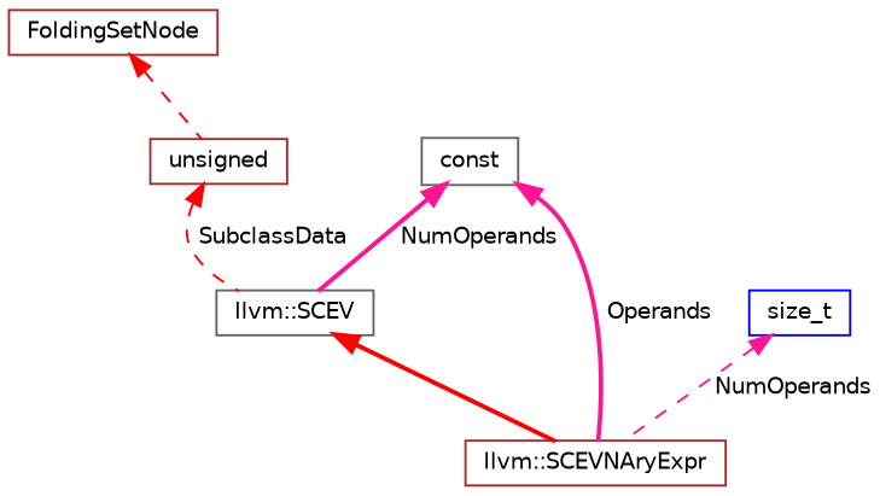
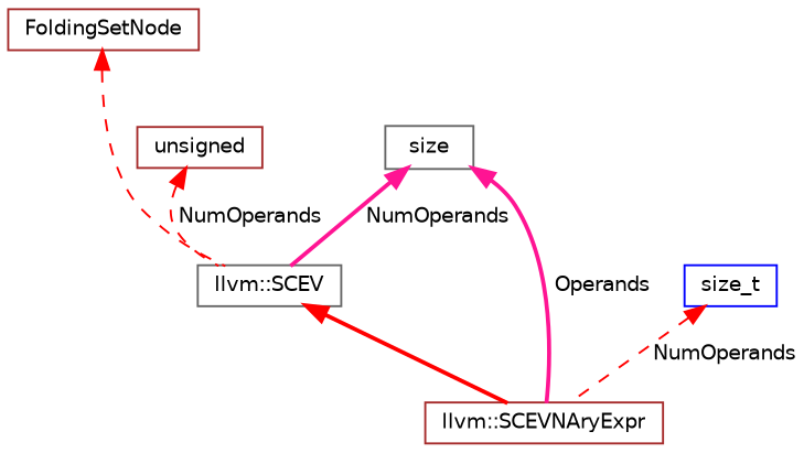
  digraph {
    node [color=brown fontname=Helvetica fontsize=10 shape=record]
    edge [color=red dir=back fontname=Helvetica fontsize=10 labelfontname=Helvetica labelfontsize=10 style=bold]
    n1 [height=0.2 label="llvm::SCEVNAryExpr" width=0.4]
    n2 [color=gray40 height=0.2 label="llvm::SCEV" width=0.4]
    n3 [height=0.2 label=FoldingSetNode width=0.4]
    n4 [height=0.2 label=unsigned width=0.4]
-   n5 [color=gray40 height=0.2 label=const width=0.4]
+   n5 [color=gray40 height=0.2 label=size width=0.4]
    n6 [color=blue height=0.2 label=size_t width=0.4]
    n2 -> n1
-   n3 -> n4 [style=dashed]
-   n4 -> n2 [label=" SubclassData" style=dashed]
+   n3 -> n2 [style=dashed]
+   n4 -> n2 [label=" NumOperands" style=dashed]
    n5 -> n1 [color=deeppink label=" Operands"]
    n5 -> n2 [color=deeppink label=" NumOperands"]
-   n6 -> n1 [color=deeppink label=" NumOperands" style=dashed]
+   n6 -> n1 [label=" NumOperands" style=dashed]
  }
